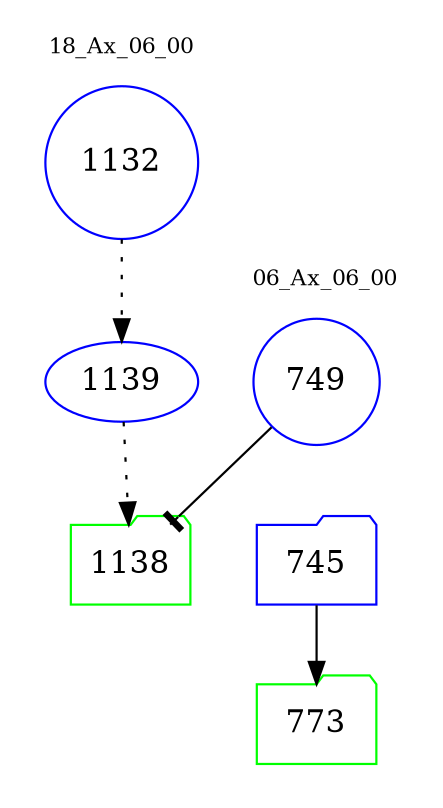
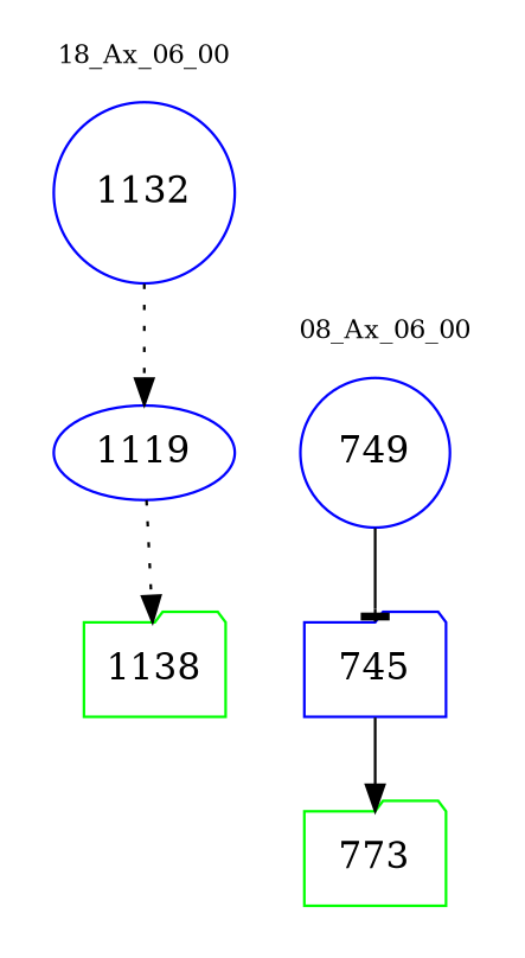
  digraph {
    node [color=blue shape=folder]
    edge [arrowhead=normal color=black style=dotted]
    n1 [label=1132 shape=circle]
-   n2 [label=1139 shape=ellipse]
+   n2 [label=1119 shape=ellipse]
    n3 [color=green label=1138]
    n4 [label=749 shape=circle]
    n5 [label=745]
    n6 [color=green label=773]
    subgraph cluster_1 {
      color=white
      fontsize=10
      label="18_Ax_06_00"
      n1
      n2
      n3
    }
    subgraph cluster_2 {
      color=white
      fontsize=10
-     label="06_Ax_06_00"
+     label="08_Ax_06_00"
      n4
      n5
      n6
    }
    n1 -> n2
    n2 -> n3
-   n4 -> n3 [arrowhead=tee style=solid]
+   n4 -> n5 [arrowhead=tee style=solid]
    n5 -> n6 [style=solid]
  }
